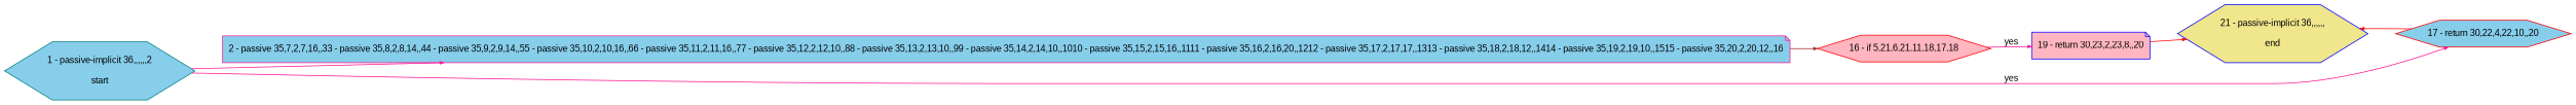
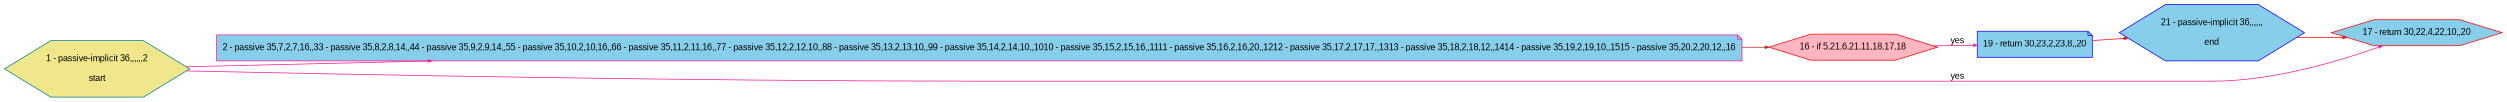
  digraph {
    bgcolor=white
    compound=true
    fillcolor="#FFFFCC"
    fontname=Arial
    fontsize=12
    pack=true
    packmode=clust
    rankdir=LR
    style="rounded,filled"
    node [color=red compound=true fillcolor=skyblue fixedsize=false fontname=Arial fontsize=12 node_initialized=no shape=hexagon style=filled]
    edge [arrowhead=normal arrowsize=0.5 arrowtail=none color=deeppink compound=true dir=forward fontcolor=black fontname=Arial fontsize=12]
    n1 [color=deeppink label="2 - passive 35,7,2,7,16,,33 - passive 35,8,2,8,14,,44 - passive 35,9,2,9,14,,55 - passive 35,10,2,10,16,,66 - passive 35,11,2,11,16,,77 - passive 35,12,2,12,10,,88 - passive 35,13,2,13,10,,99 - passive 35,14,2,14,10,,1010 - passive 35,15,2,15,16,,1111 - passive 35,16,2,16,20,,1212 - passive 35,17,2,17,17,,1313 - passive 35,18,2,18,12,,1414 - passive 35,19,2,19,10,,1515 - passive 35,20,2,20,12,,16" shape=note]
    n2 [fillcolor=lightpink label="16 - if 5,21,6,21,11,18,17,18"]
-   n3 [color=blue fillcolor=lightpink label="19 - return 30,23,2,23,8,,20" shape=note]
-   n4 [color=teal label="1 - passive-implicit 36,,,,,,2\n\nstart"]
+   n3 [color=blue label="19 - return 30,23,2,23,8,,20" shape=note]
+   n4 [color=teal fillcolor=khaki label="1 - passive-implicit 36,,,,,,2\n\nstart"]
    n5 [label="17 - return 30,22,4,22,10,,20"]
-   n6 [color=blue fillcolor=khaki label="21 - passive-implicit 36,,,,,,\n\nend"]
+   n6 [color=blue label="21 - passive-implicit 36,,,,,,\n\nend"]
    n1 -> n2 [color=brown]
    n2 -> n3 [label=yes]
    n3 -> n6 [color=red]
    n4 -> n1
    n4 -> n5 [label=yes]
-   n5 -> n6 [color=red]
+   n6 -> n5 [color=red]
  }
